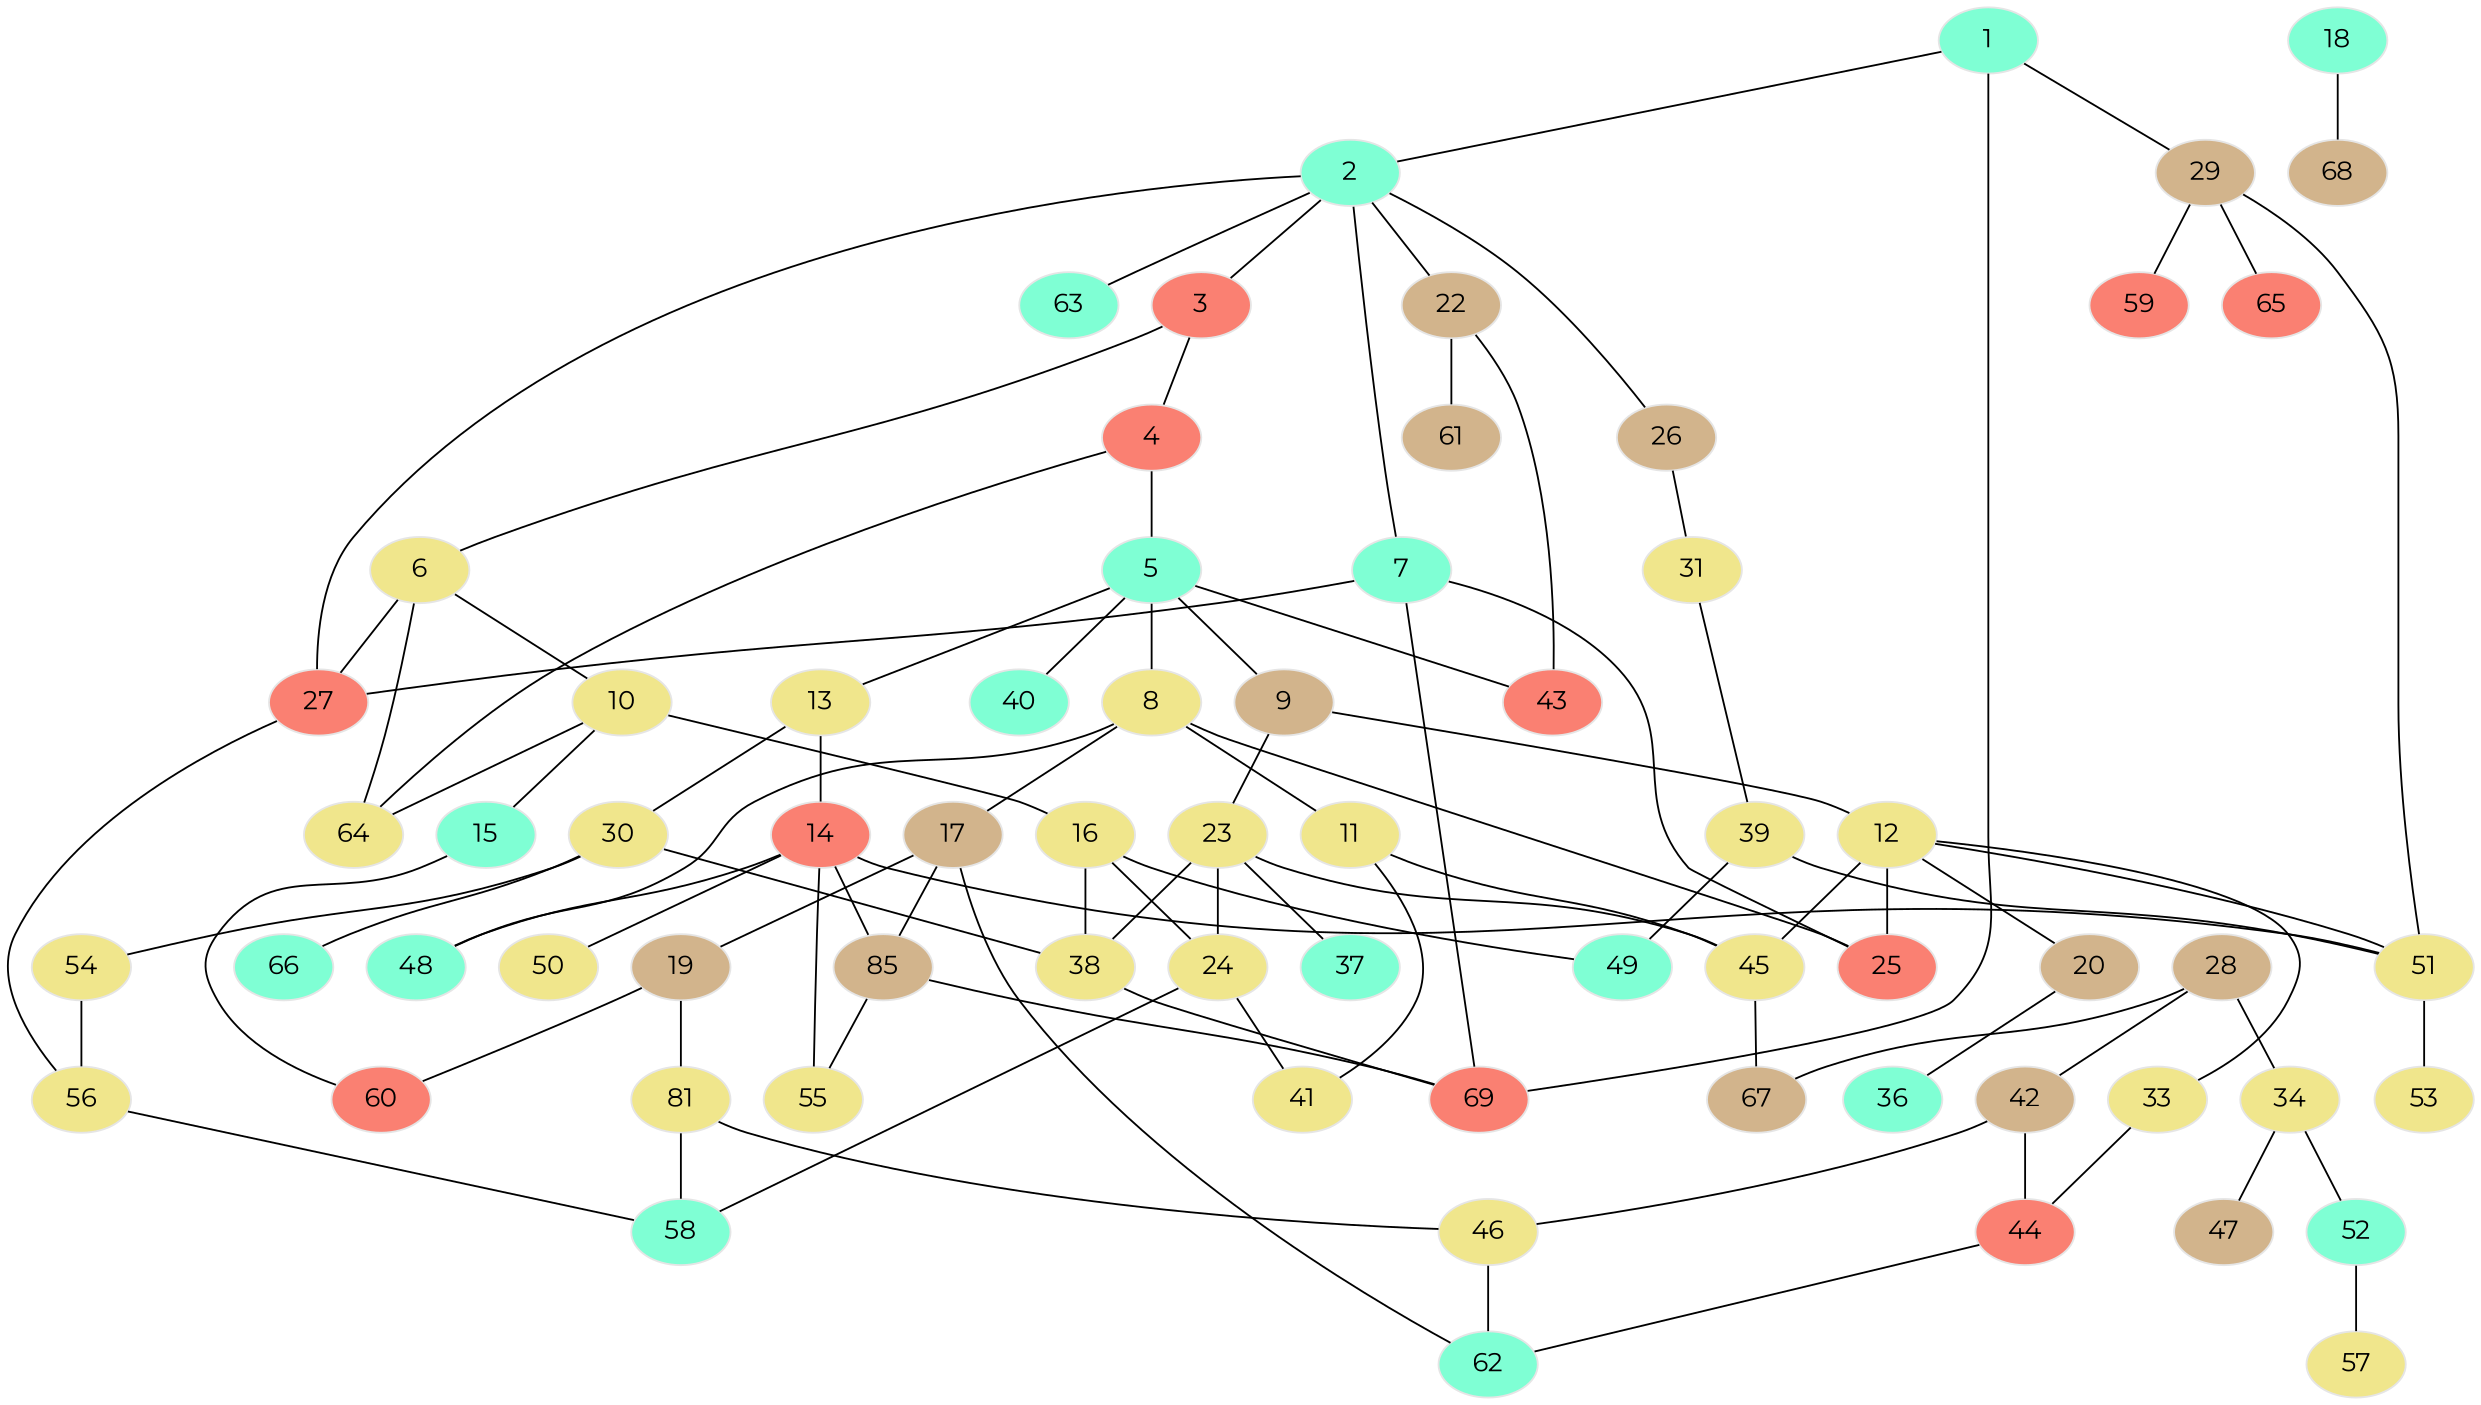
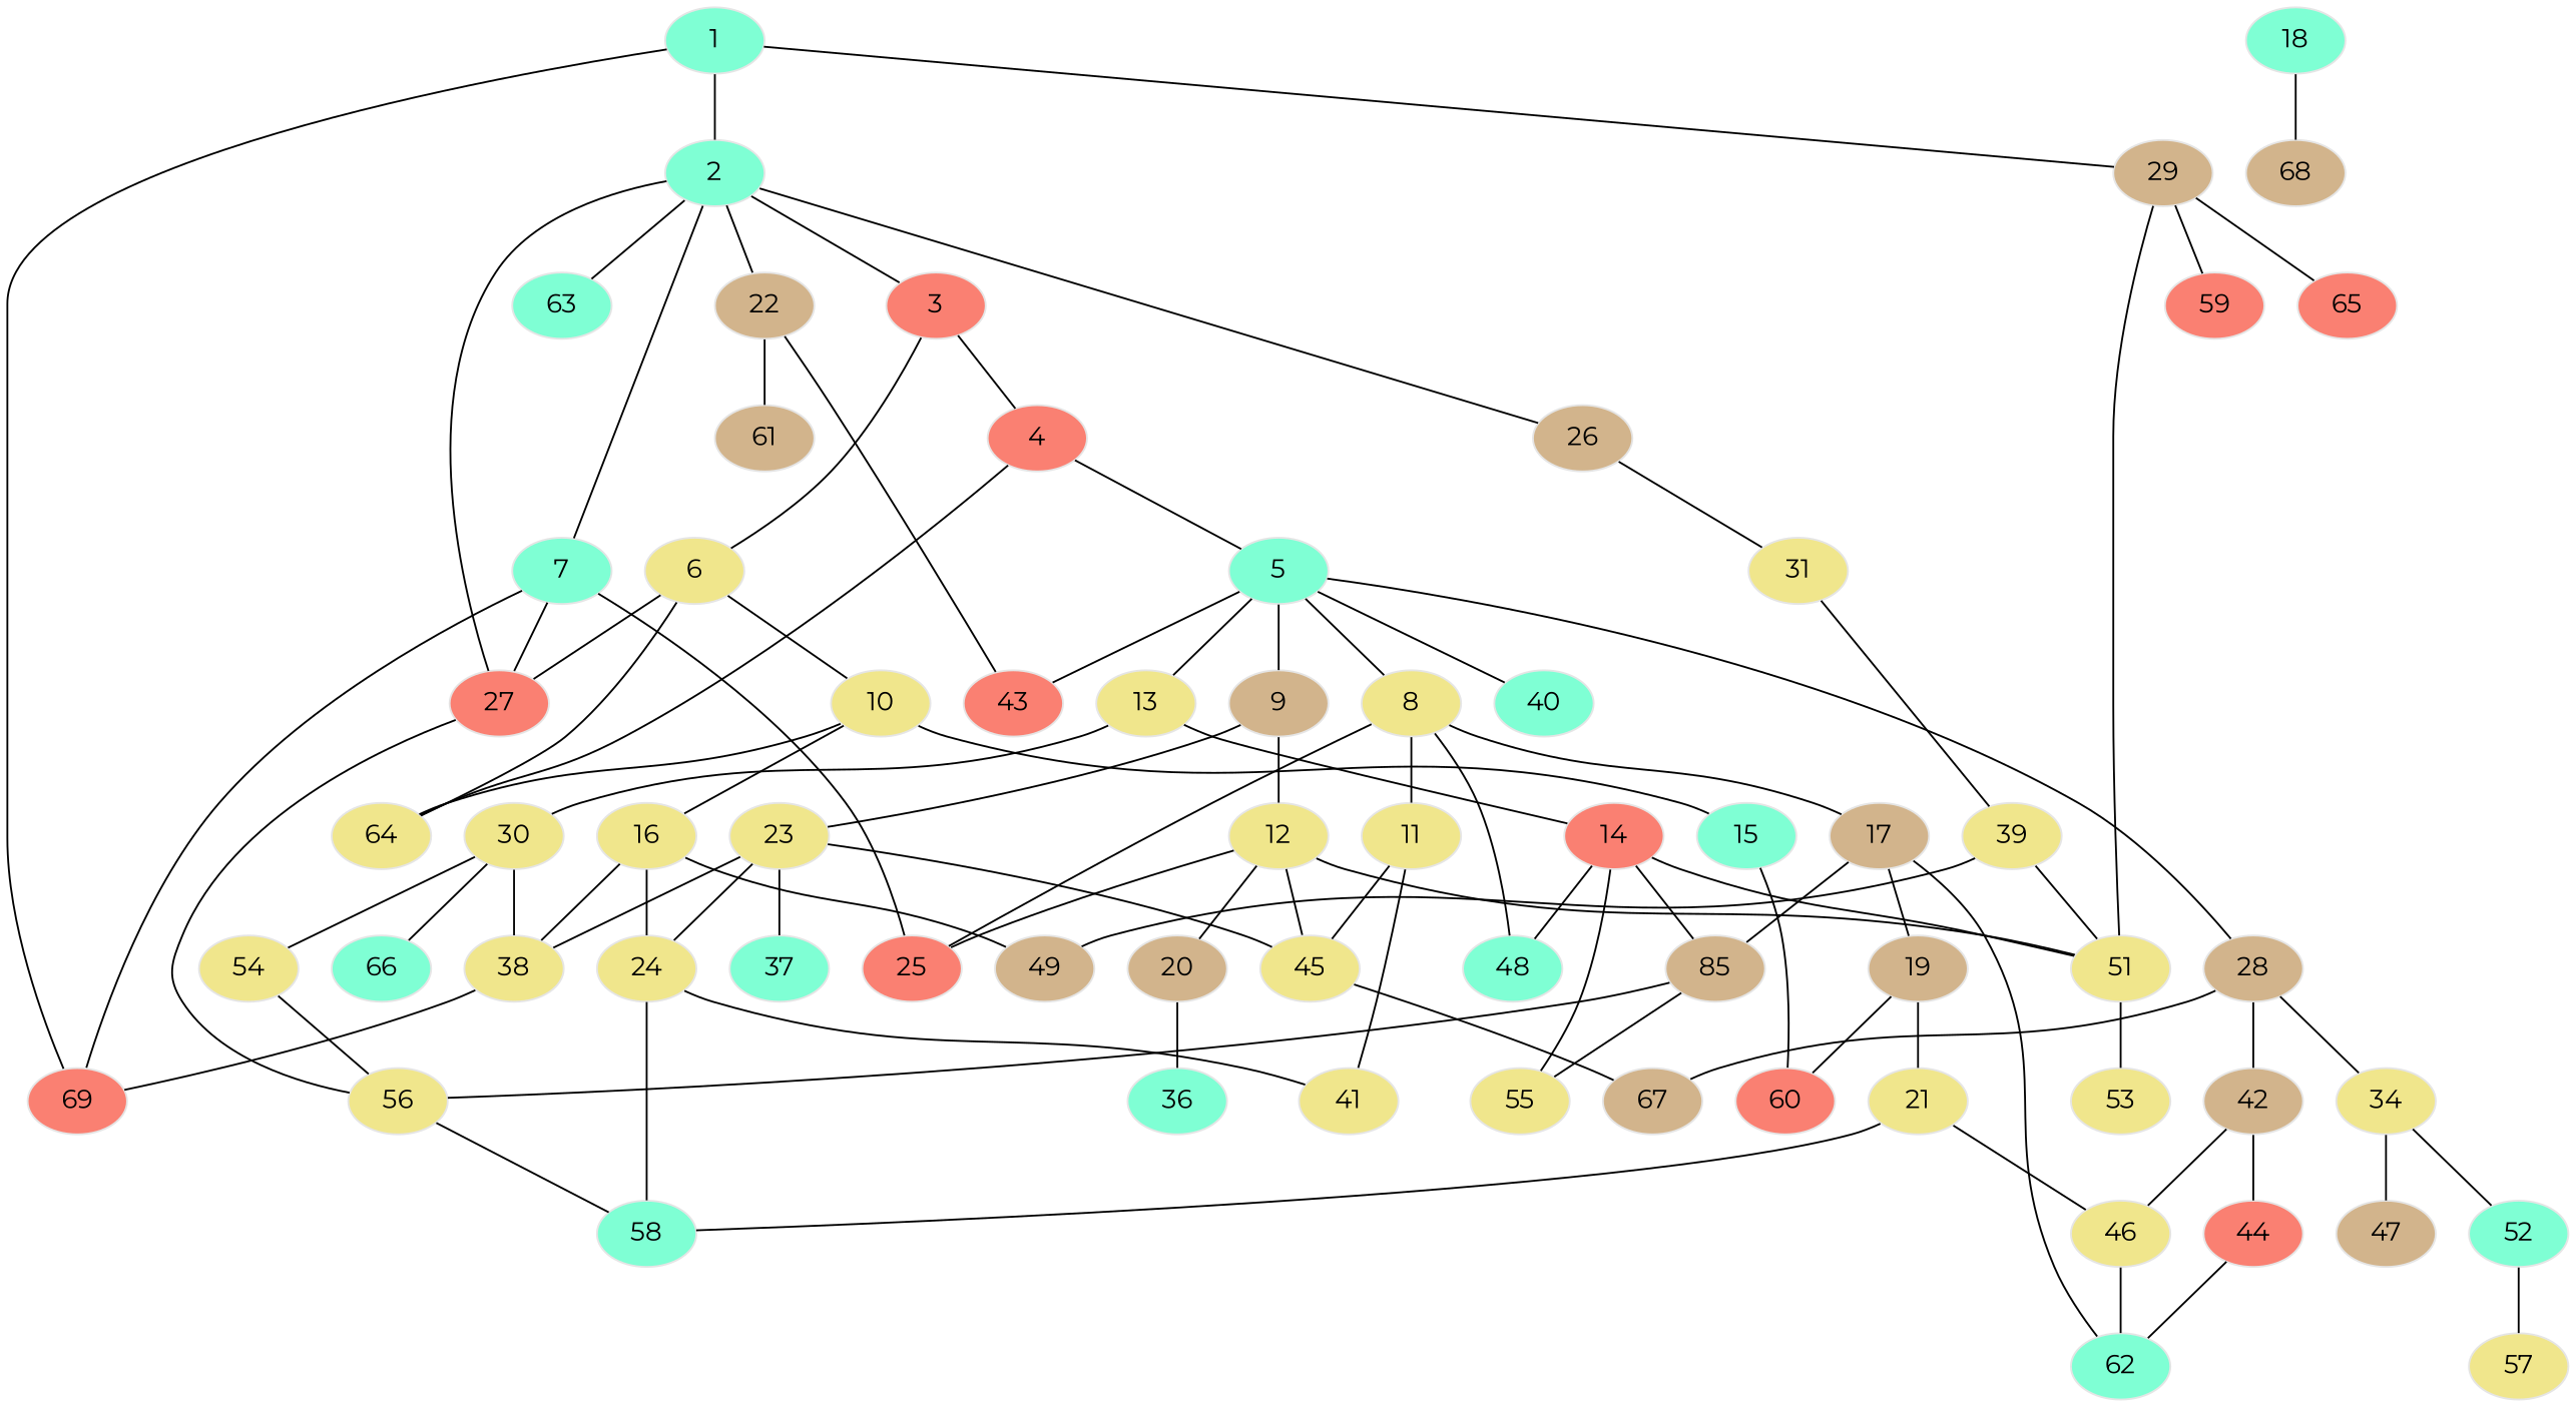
  graph {
    fontname=Montserrat
    node [color=gray90 fillcolor=khaki fontname=Montserrat style=filled]
    edge [fontname=Montserrat]
    1 [fillcolor=aquamarine]
    2 [fillcolor=aquamarine]
    29 [fillcolor=tan]
    69 [fillcolor=salmon]
    3 [fillcolor=salmon]
    7 [fillcolor=aquamarine]
    22 [fillcolor=tan]
    26 [fillcolor=tan]
    27 [fillcolor=salmon]
    63 [fillcolor=aquamarine]
    51
    59 [fillcolor=salmon]
    65 [fillcolor=salmon]
    4 [fillcolor=salmon]
    6
    25 [fillcolor=salmon]
    43 [fillcolor=salmon]
    61 [fillcolor=tan]
    31
    56
    5 [fillcolor=aquamarine]
    64
    10
    8
    9 [fillcolor=tan]
    13
    28 [fillcolor=tan]
    40 [fillcolor=aquamarine]
    11
    17 [fillcolor=tan]
    48 [fillcolor=aquamarine]
    12
    23
    14 [fillcolor=salmon]
    30
    34
    42 [fillcolor=tan]
    67 [fillcolor=tan]
    15 [fillcolor=aquamarine]
    16
    41
    45
    n43 [fillcolor=tan label=85]
    19 [fillcolor=tan]
    62 [fillcolor=aquamarine]
    20 [fillcolor=tan]
-   33
    24
    38
    37 [fillcolor=aquamarine]
    60 [fillcolor=salmon]
-   49 [fillcolor=aquamarine]
+   49 [fillcolor=tan]
    36 [fillcolor=aquamarine]
    44 [fillcolor=salmon]
    53
-   50
    55
    18 [fillcolor=aquamarine]
    68 [fillcolor=tan]
    54
    66 [fillcolor=aquamarine]
    58 [fillcolor=aquamarine]
-   21 [label=81]
+   21
    46
    39
    47 [fillcolor=tan]
    52 [fillcolor=aquamarine]
    57
    1 -- 2
    1 -- 29
    1 -- 69
    2 -- 3
    2 -- 7
    2 -- 22
    2 -- 26
    2 -- 27
    2 -- 63
    29 -- 51
    29 -- 59
    29 -- 65
    3 -- 4
    3 -- 6
    7 -- 69
    7 -- 27
    7 -- 25
    22 -- 43
    22 -- 61
    26 -- 31
    27 -- 56
    51 -- 53
    4 -- 5
    4 -- 64
    6 -- 27
    6 -- 64
    6 -- 10
    31 -- 39
    56 -- 58
    5 -- 43
    5 -- 8
    5 -- 9
    5 -- 13
+   5 -- 28
    5 -- 40
    10 -- 64
    10 -- 15
    10 -- 16
    8 -- 25
    8 -- 11
    8 -- 17
    8 -- 48
    9 -- 12
    9 -- 23
    13 -- 14
    13 -- 30
    28 -- 34
    28 -- 42
    28 -- 67
    11 -- 41
    11 -- 45
    17 -- n43
    17 -- 19
    17 -- 62
    12 -- 51
    12 -- 25
    12 -- 45
    12 -- 20
-   12 -- 33
    23 -- 45
    23 -- 24
    23 -- 38
    23 -- 37
    14 -- 51
    14 -- 48
    14 -- n43
-   14 -- 50
    14 -- 55
    30 -- 38
    30 -- 54
    30 -- 66
    34 -- 47
    34 -- 52
    42 -- 44
    42 -- 46
    15 -- 60
    16 -- 24
    16 -- 38
    16 -- 49
    45 -- 67
-   n43 -- 69
+   n43 -- 56
    n43 -- 55
    19 -- 60
    19 -- 21
    20 -- 36
-   33 -- 44
    24 -- 41
    24 -- 58
    38 -- 69
    44 -- 62
    18 -- 68
    54 -- 56
    21 -- 58
    21 -- 46
    46 -- 62
    39 -- 51
    39 -- 49
    52 -- 57
  }
